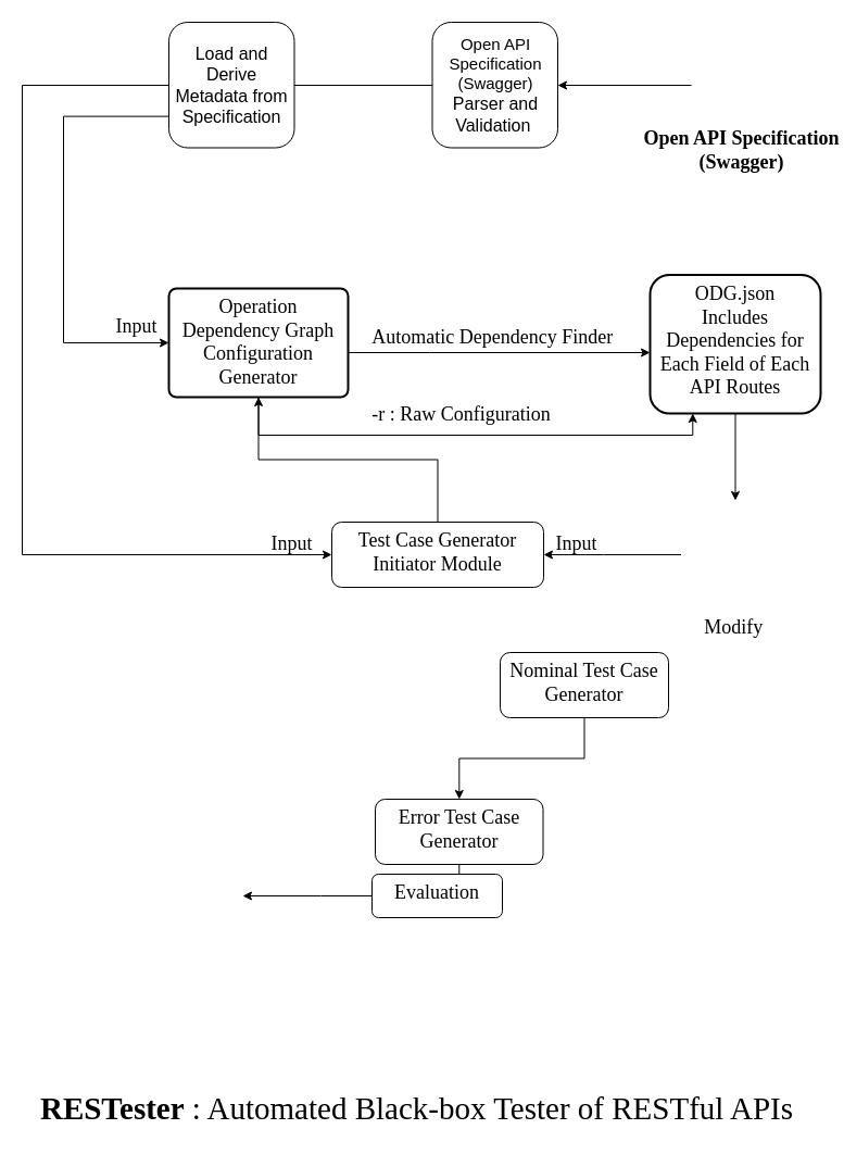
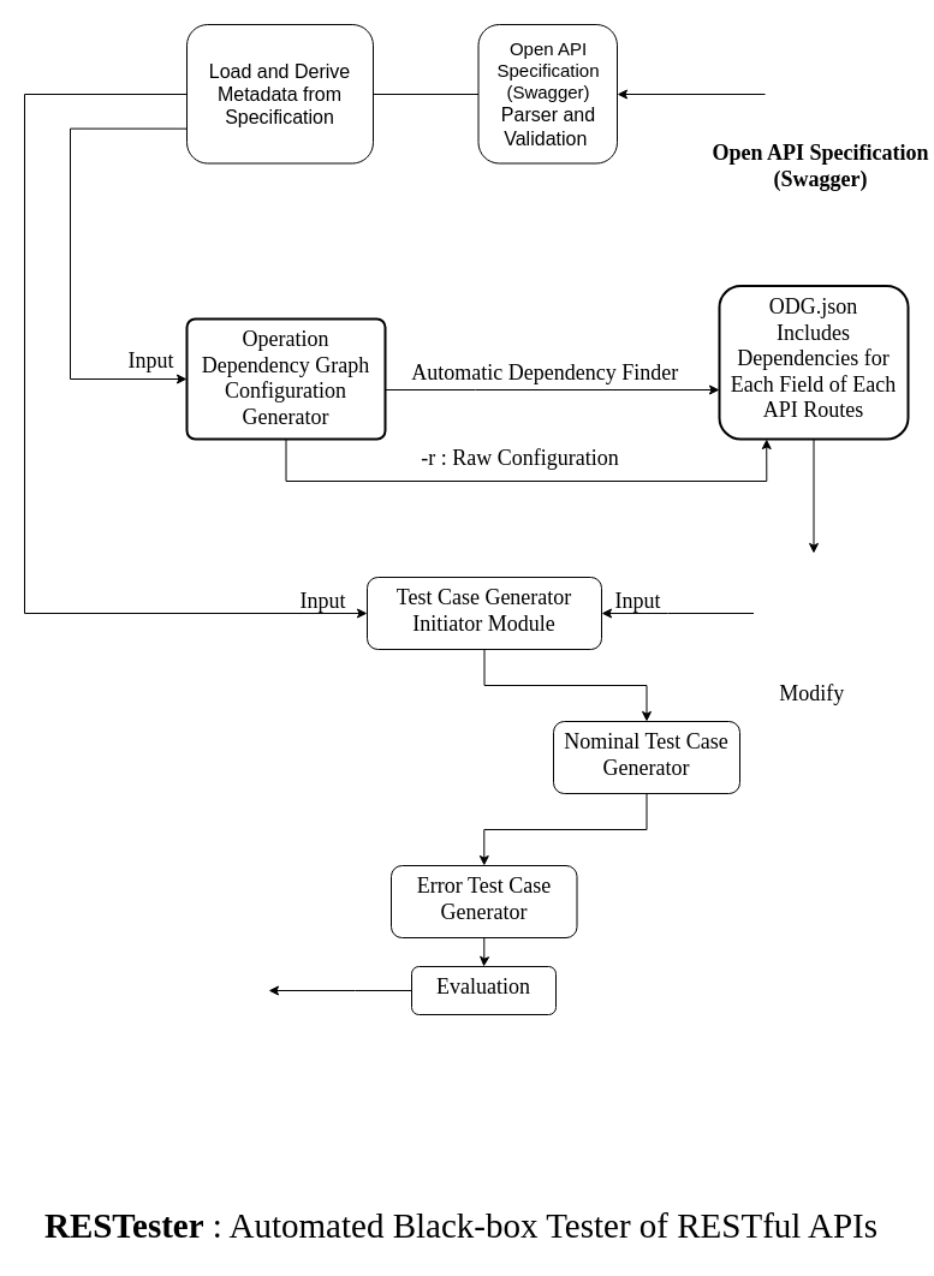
  <mxCell id="0" />
  <mxCell id="1" parent="0" />
  <mxCell id="2" value="" style="edgeStyle=orthogonalEdgeStyle;rounded=0;orthogonalLoop=1;jettySize=auto;html=1;fontFamily=Times New Roman;fontSize=18;entryX=0;entryY=0.5;entryDx=0;entryDy=0;align=center;exitX=0;exitY=0.173;exitDx=0;exitDy=0;exitPerimeter=0;" parent="1" source="26" target="15" edge="1"><mxGeometry relative="1" as="geometry"><mxPoint x="215" y="520" as="targetPoint" /><Array as="points"><mxPoint x="462" y="78" /><mxPoint x="20" y="78" /><mxPoint x="20" y="510" /></Array><mxPoint x="295" y="40" as="sourcePoint" /></mxGeometry></mxCell>
  <mxCell id="3" style="edgeStyle=orthogonalEdgeStyle;rounded=0;orthogonalLoop=1;jettySize=auto;html=1;" edge="1" parent="1" target="26"><mxGeometry relative="1" as="geometry"><mxPoint x="636" y="78" as="sourcePoint" /><mxPoint x="578" y="65" as="targetPoint" /><Array as="points"><mxPoint x="636" y="78" /></Array></mxGeometry></mxCell>
  <mxCell id="4" value="Open API Specification&lt;br style=&quot;font-size: 18px;&quot;&gt;(Swagger)" style="shape=image;verticalAlign=top;verticalLabelPosition=bottom;labelBackgroundColor=#ffffff;imageAspect=0;aspect=fixed;image=https://cdn4.iconfinder.com/data/icons/48-bubbles/48/12.File-128.png;align=center;horizontal=1;fontStyle=1;fontSize=18;labelBorderColor=none;html=1;fontFamily=Times New Roman;" parent="1" vertex="1"><mxGeometry x="636.5" y="20" width="90" height="90" as="geometry" /></mxCell>
  <mxCell id="5" value="" style="edgeStyle=orthogonalEdgeStyle;rounded=0;orthogonalLoop=1;jettySize=auto;html=1;fontFamily=Times New Roman;fontSize=18;align=center;" parent="1" source="9" target="11" edge="1"><mxGeometry relative="1" as="geometry"><Array as="points"><mxPoint x="395" y="324" /><mxPoint x="395" y="324" /></Array></mxGeometry></mxCell>
  <mxCell id="6" value="Automatic Dependency Finder&amp;nbsp;" style="edgeLabel;html=1;align=center;verticalAlign=middle;resizable=0;points=[];fontSize=18;fontFamily=Times New Roman;" parent="5" vertex="1" connectable="0"><mxGeometry x="-0.259" y="-1" relative="1" as="geometry"><mxPoint x="31" y="-16" as="offset" /></mxGeometry></mxCell>
  <mxCell id="7" style="edgeStyle=orthogonalEdgeStyle;rounded=0;orthogonalLoop=1;jettySize=auto;html=1;exitX=0.5;exitY=1;exitDx=0;exitDy=0;fontFamily=Times New Roman;fontSize=18;entryX=0.25;entryY=1;entryDx=0;entryDy=0;align=center;" parent="1" source="9" target="11" edge="1"><mxGeometry relative="1" as="geometry"><mxPoint x="535" y="365" as="targetPoint" /><Array as="points"><mxPoint x="237" y="400" /><mxPoint x="637" y="400" /></Array></mxGeometry></mxCell>
  <mxCell id="8" value="-r : Raw Configuration" style="edgeLabel;html=1;align=center;verticalAlign=middle;resizable=0;points=[];fontSize=18;fontFamily=Times New Roman;" parent="7" vertex="1" connectable="0"><mxGeometry x="0.159" y="-1" relative="1" as="geometry"><mxPoint x="-43" y="-21" as="offset" /></mxGeometry></mxCell>
  <mxCell id="9" value="&lt;span style=&quot;font-size: 18px ; font-weight: normal&quot;&gt;&lt;font style=&quot;font-size: 18px&quot;&gt;Operation Dependency Graph Configuration Generator&lt;/font&gt;&lt;/span&gt;" style="rounded=1;whiteSpace=wrap;html=1;absoluteArcSize=1;arcSize=14;strokeWidth=2;fontFamily=Times New Roman;fontSize=18;align=center;verticalAlign=top;fontStyle=1" parent="1" vertex="1"><mxGeometry x="155" y="265" width="165" height="100" as="geometry" /></mxCell>
  <mxCell id="10" value="" style="edgeStyle=orthogonalEdgeStyle;rounded=0;orthogonalLoop=1;jettySize=auto;html=1;fontFamily=Times New Roman;fontSize=18;entryX=0.5;entryY=0;entryDx=0;entryDy=0;align=center;" parent="1" source="11" target="13" edge="1"><mxGeometry relative="1" as="geometry"><mxPoint x="676.5" y="501.25" as="targetPoint" /></mxGeometry></mxCell>
- <mxCell id="11" value="ODG.json&lt;br&gt;Includes Dependencies for Each Field of Each API Routes" style="rounded=1;whiteSpace=wrap;html=1;fontFamily=Times New Roman;fontSize=18;verticalAlign=top;strokeWidth=2;arcSize=14;align=center;" parent="1" vertex="1"><mxGeometry x="598" y="252.5" width="157" height="127.5" as="geometry" /></mxCell>
+ <mxCell id="11" value="ODG.json&lt;br&gt;Includes Dependencies for Each Field of Each API Routes" style="rounded=1;whiteSpace=wrap;html=1;fontFamily=Times New Roman;fontSize=18;verticalAlign=top;strokeWidth=2;arcSize=14;align=center;" parent="1" vertex="1"><mxGeometry x="598" y="237.5" width="157" height="127.5" as="geometry" /></mxCell>
  <mxCell id="12" value="" style="edgeStyle=orthogonalEdgeStyle;rounded=0;orthogonalLoop=1;jettySize=auto;html=1;fontFamily=Times New Roman;fontSize=18;entryX=1;entryY=0.5;entryDx=0;entryDy=0;align=center;" parent="1" source="13" target="15" edge="1"><mxGeometry relative="1" as="geometry"><mxPoint x="497" y="520" as="targetPoint" /><Array as="points"><mxPoint x="555" y="510" /><mxPoint x="555" y="510" /></Array></mxGeometry></mxCell>
  <mxCell id="13" value="Modify&amp;nbsp;" style="shape=image;html=1;verticalAlign=top;verticalLabelPosition=bottom;labelBackgroundColor=#ffffff;imageAspect=0;aspect=fixed;image=https://cdn3.iconfinder.com/data/icons/streamline-icon-set-free-pack/48/Streamline-22-128.png;fontFamily=Times New Roman;fontSize=18;align=center;" parent="1" vertex="1"><mxGeometry x="626.5" y="460" width="100" height="100" as="geometry" /></mxCell>
- <mxCell id="14" value="" style="edgeStyle=orthogonalEdgeStyle;rounded=0;orthogonalLoop=1;jettySize=auto;html=1;fontFamily=Times New Roman;fontSize=18;align=center;" parent="1" source="15" target="9" edge="1"><mxGeometry relative="1" as="geometry" /></mxCell>
+ <mxCell id="14" value="" style="edgeStyle=orthogonalEdgeStyle;rounded=0;orthogonalLoop=1;jettySize=auto;html=1;fontFamily=Times New Roman;fontSize=18;align=center;" parent="1" source="15" target="19" edge="1"><mxGeometry relative="1" as="geometry" /></mxCell>
  <mxCell id="15" value="Test Case Generator&lt;br&gt;Initiator Module" style="rounded=1;whiteSpace=wrap;html=1;fontFamily=Times New Roman;fontSize=18;align=center;verticalAlign=top;" parent="1" vertex="1"><mxGeometry x="305" y="480" width="195" height="60" as="geometry" /></mxCell>
  <mxCell id="16" value="Input" style="text;html=1;align=center;verticalAlign=middle;resizable=0;points=[];autosize=1;strokeColor=none;fontSize=18;fontFamily=Times New Roman;" parent="1" vertex="1"><mxGeometry x="238" y="480" width="60" height="40" as="geometry" /></mxCell>
  <mxCell id="17" value="Input" style="text;html=1;align=center;verticalAlign=middle;resizable=0;points=[];autosize=1;strokeColor=none;fontSize=18;fontFamily=Times New Roman;" parent="1" vertex="1"><mxGeometry x="500" y="480" width="60" height="40" as="geometry" /></mxCell>
  <mxCell id="18" value="" style="edgeStyle=orthogonalEdgeStyle;rounded=0;orthogonalLoop=1;jettySize=auto;html=1;fontFamily=Times New Roman;fontSize=18;align=center;" parent="1" source="19" target="21" edge="1"><mxGeometry relative="1" as="geometry" /></mxCell>
  <mxCell id="19" value="Nominal Test Case Generator" style="rounded=1;whiteSpace=wrap;html=1;fontFamily=Times New Roman;fontSize=18;verticalAlign=top;align=center;" parent="1" vertex="1"><mxGeometry x="460" y="600" width="155" height="60" as="geometry" /></mxCell>
  <mxCell id="20" value="" style="edgeStyle=orthogonalEdgeStyle;rounded=0;orthogonalLoop=1;jettySize=auto;html=1;fontFamily=Times New Roman;fontSize=18;align=center;" parent="1" source="21" target="23" edge="1"><mxGeometry relative="1" as="geometry" /></mxCell>
- <mxCell id="21" value="Error Test Case Generator" style="whiteSpace=wrap;html=1;rounded=1;fontFamily=Times New Roman;fontSize=18;verticalAlign=top;align=center;" parent="1" vertex="1"><mxGeometry x="345" y="735" width="154.5" height="60" as="geometry" /></mxCell>
+ <mxCell id="21" value="Error Test Case Generator" style="whiteSpace=wrap;html=1;rounded=1;fontFamily=Times New Roman;fontSize=18;verticalAlign=top;align=center;" parent="1" vertex="1"><mxGeometry x="325" y="720" width="154.5" height="60" as="geometry" /></mxCell>
  <mxCell id="22" style="edgeStyle=orthogonalEdgeStyle;rounded=0;orthogonalLoop=1;jettySize=auto;html=1;entryX=1;entryY=0.5;entryDx=0;entryDy=0;fontFamily=Times New Roman;fontSize=18;align=center;" parent="1" source="23" target="24" edge="1"><mxGeometry relative="1" as="geometry"><Array as="points"><mxPoint x="295" y="824" /><mxPoint x="295" y="824" /></Array></mxGeometry></mxCell>
  <mxCell id="23" value="Evaluation" style="whiteSpace=wrap;html=1;rounded=1;fontFamily=Times New Roman;fontSize=18;verticalAlign=top;align=center;" parent="1" vertex="1"><mxGeometry x="342" y="804" width="120" height="40" as="geometry" /></mxCell>
  <mxCell id="24" value="" style="shape=image;html=1;verticalAlign=top;verticalLabelPosition=bottom;labelBackgroundColor=#ffffff;imageAspect=0;aspect=fixed;image=https://cdn2.iconfinder.com/data/icons/xomo-basics/128/document-03-128.png;fontFamily=Times New Roman;fontSize=18;fontStyle=1;align=center;" parent="1" vertex="1"><mxGeometry x="95" y="760" width="128" height="128" as="geometry" /></mxCell>
  <mxCell id="25" value="&lt;font style=&quot;font-size: 29px;&quot;&gt;&lt;b style=&quot;font-size: 29px;&quot;&gt;RESTester&lt;/b&gt; : Automated Black-box Tester of RESTful APIs&lt;/font&gt;" style="text;html=1;align=center;verticalAlign=middle;resizable=0;points=[];autosize=1;strokeColor=none;fontSize=29;fontFamily=Times New Roman;" parent="1" vertex="1"><mxGeometry x="23" y="1000" width="720" height="40" as="geometry" /></mxCell>
  <mxCell id="26" value="&lt;font&gt;&lt;span style=&quot;font-size: 15px&quot;&gt;Open API Specification&lt;/span&gt;&lt;br&gt;&lt;span style=&quot;font-size: 15px&quot;&gt;(Swagger)&lt;/span&gt;&lt;br&gt;&lt;font style=&quot;font-size: 16px&quot;&gt;Parser and Validation&amp;nbsp;&lt;/font&gt;&lt;/font&gt;" style="whiteSpace=wrap;html=1;aspect=fixed;rounded=1;fontStyle=0" vertex="1" parent="1"><mxGeometry x="397.5" y="20" width="115.5" height="115.5" as="geometry" /></mxCell>
  <mxCell id="27" style="edgeStyle=orthogonalEdgeStyle;rounded=0;orthogonalLoop=1;jettySize=auto;html=1;exitX=1;exitY=0.25;exitDx=0;exitDy=0;entryX=0;entryY=0.5;entryDx=0;entryDy=0;" edge="1" parent="1" source="28" target="9"><mxGeometry relative="1" as="geometry"><mxPoint x="58" y="320" as="targetPoint" /><Array as="points"><mxPoint x="58" y="107" /><mxPoint x="58" y="315" /></Array></mxGeometry></mxCell>
- <mxCell id="28" value="&lt;font style=&quot;font-size: 16px&quot;&gt;Load and Derive Metadata from Specification&lt;/font&gt;" style="whiteSpace=wrap;html=1;aspect=fixed;direction=west;glass=0;rounded=1;" vertex="1" parent="1"><mxGeometry x="155" y="20" width="115.5" height="115.5" as="geometry" /></mxCell>
+ <mxCell id="28" value="&lt;font style=&quot;font-size: 16px&quot;&gt;Load and Derive Metadata from Specification&lt;/font&gt;" style="whiteSpace=wrap;html=1;aspect=fixed;direction=west;glass=0;rounded=1;" vertex="1" parent="1"><mxGeometry x="155" y="20" width="155" height="115.5" as="geometry" /></mxCell>
  <mxCell id="29" value="Input" style="text;html=1;align=center;verticalAlign=middle;resizable=0;points=[];autosize=1;strokeColor=none;fontSize=18;fontFamily=Times New Roman;" vertex="1" parent="1"><mxGeometry x="95" y="280" width="60" height="40" as="geometry" /></mxCell>
